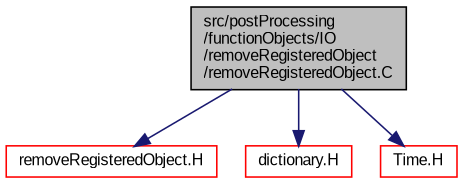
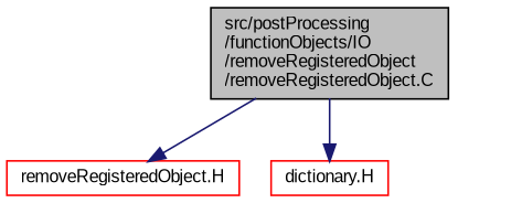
  digraph {
    fontname="Liberation Sans"
    node [color=red fontname="Liberation Sans" fontsize=10 shape=record]
    edge [color=midnightblue fontname="Liberation Sans" fontsize=10 labelfontname=FreeSans labelfontsize=10 style=solid]
    n1 [color=black fillcolor=grey75 fontcolor=black height=0.2 label="src/postProcessing\l/functionObjects/IO\l/removeRegisteredObject\l/removeRegisteredObject.C" style=filled width=0.4]
    n2 [height=0.2 label="removeRegisteredObject.H" width=0.4]
    n3 [height=0.2 label="dictionary.H" width=0.4]
-   n4 [height=0.2 label="Time.H" width=0.4]
    n1 -> n2
    n1 -> n3
-   n1 -> n4
  }
